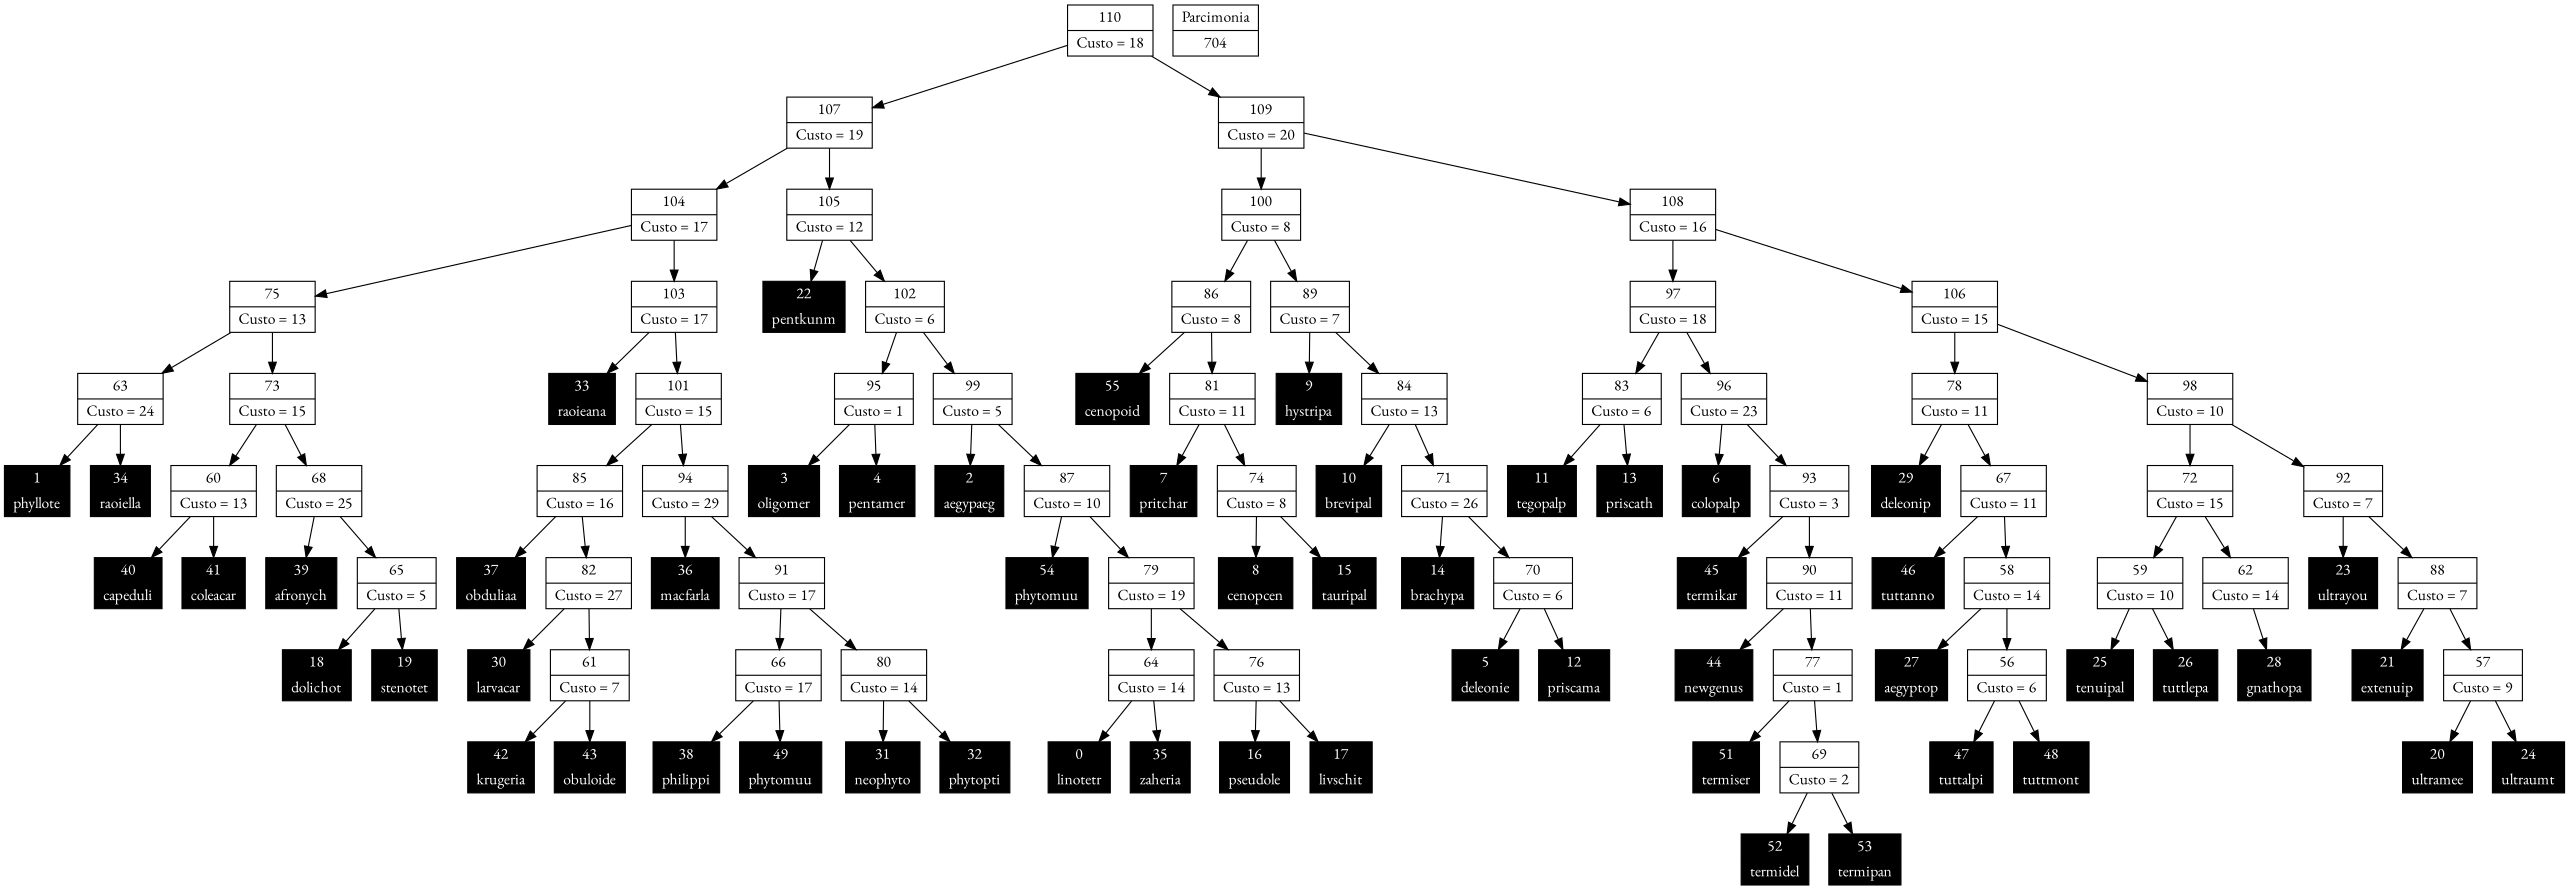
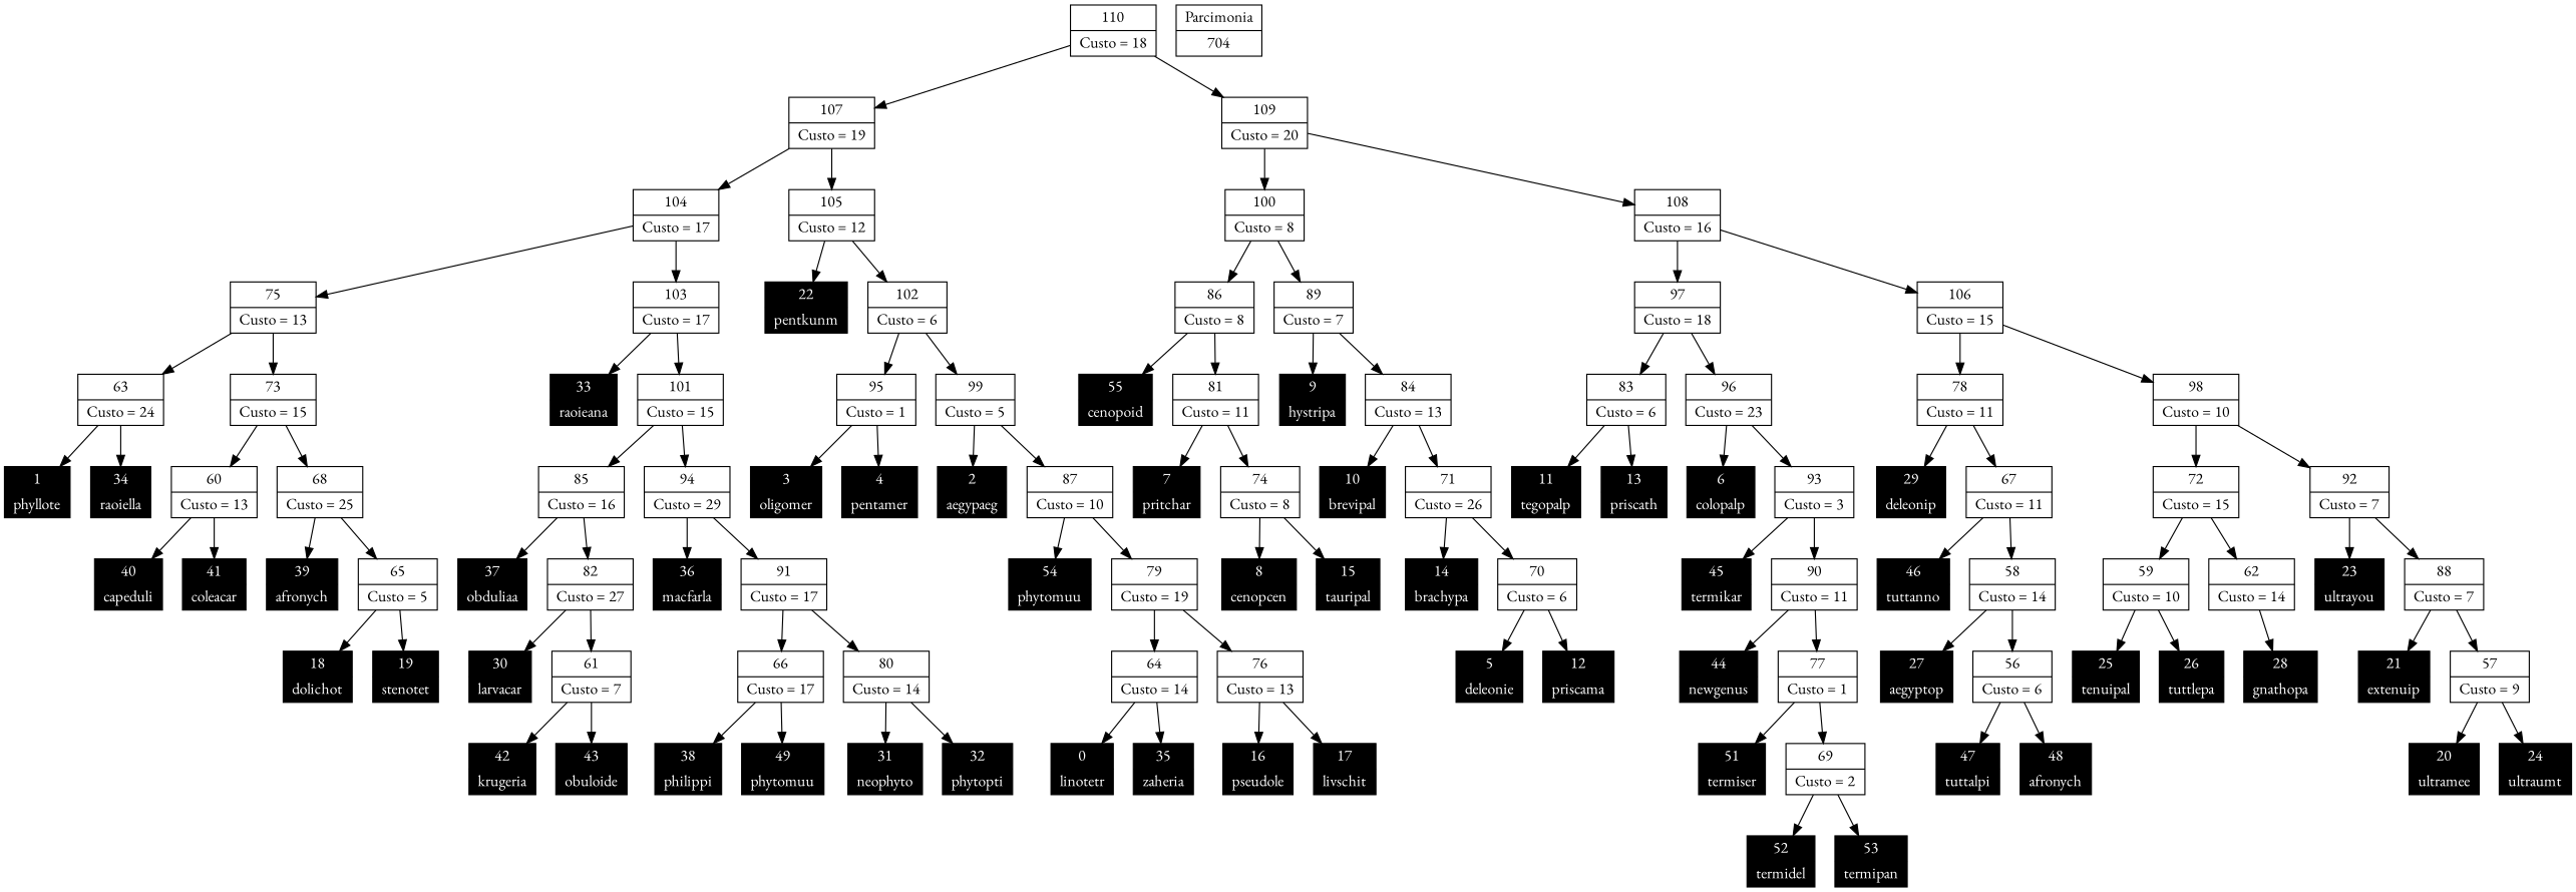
  digraph {
    fontname="EB Garamond"
    node [fontname="EB Garamond" shape=record]
    edge [fontname="EB Garamond"]
    n1 [color=black fontcolor=white fontsize=14 height=0.5 label="{0 | linotetr}" style=filled]
    n2 [color=black fontcolor=white fontsize=14 height=0.5 label="{1 | phyllote}" style=filled]
    n3 [color=black fontcolor=white fontsize=14 height=0.5 label="{2 | aegypaeg}" style=filled]
    n4 [color=black fontcolor=white fontsize=14 height=0.5 label="{3 | oligomer}" style=filled]
    n5 [color=black fontcolor=white fontsize=14 height=0.5 label="{4 | pentamer}" style=filled]
    n6 [color=black fontcolor=white fontsize=14 height=0.5 label="{5 | deleonie}" style=filled]
    n7 [color=black fontcolor=white fontsize=14 height=0.5 label="{6 | colopalp}" style=filled]
    n8 [color=black fontcolor=white fontsize=14 height=0.5 label="{7 | pritchar}" style=filled]
    n9 [color=black fontcolor=white fontsize=14 height=0.5 label="{8 | cenopcen}" style=filled]
    n10 [color=black fontcolor=white fontsize=14 height=0.5 label="{9 | hystripa}" style=filled]
    n11 [color=black fontcolor=white fontsize=14 height=0.5 label="{10 | brevipal}" style=filled]
    n12 [color=black fontcolor=white fontsize=14 height=0.5 label="{11 | tegopalp}" style=filled]
    n13 [color=black fontcolor=white fontsize=14 height=0.5 label="{12 | priscama}" style=filled]
    n14 [color=black fontcolor=white fontsize=14 height=0.5 label="{13 | priscath}" style=filled]
    n15 [color=black fontcolor=white fontsize=14 height=0.5 label="{14 | brachypa}" style=filled]
    n16 [color=black fontcolor=white fontsize=14 height=0.5 label="{15 | tauripal}" style=filled]
    n17 [color=black fontcolor=white fontsize=14 height=0.5 label="{16 | pseudole}" style=filled]
    n18 [color=black fontcolor=white fontsize=14 height=0.5 label="{17 | livschit}" style=filled]
    n19 [color=black fontcolor=white fontsize=14 height=0.5 label="{18 | dolichot}" style=filled]
    n20 [color=black fontcolor=white fontsize=14 height=0.5 label="{19 | stenotet}" style=filled]
    n21 [color=black fontcolor=white fontsize=14 height=0.5 label="{20 | ultramee}" style=filled]
    n22 [color=black fontcolor=white fontsize=14 height=0.5 label="{21 | extenuip}" style=filled]
    n23 [color=black fontcolor=white fontsize=14 height=0.5 label="{22 | pentkunm}" style=filled]
    n24 [color=black fontcolor=white fontsize=14 height=0.5 label="{23 | ultrayou}" style=filled]
    n25 [color=black fontcolor=white fontsize=14 height=0.5 label="{24 | ultraumt}" style=filled]
    n26 [color=black fontcolor=white fontsize=14 height=0.5 label="{25 | tenuipal}" style=filled]
    n27 [color=black fontcolor=white fontsize=14 height=0.5 label="{26 | tuttlepa}" style=filled]
    n28 [color=black fontcolor=white fontsize=14 height=0.5 label="{27 | aegyptop}" style=filled]
    n29 [color=black fontcolor=white fontsize=14 height=0.5 label="{28 | gnathopa}" style=filled]
    n30 [color=black fontcolor=white fontsize=14 height=0.5 label="{29 | deleonip}" style=filled]
    n31 [color=black fontcolor=white fontsize=14 height=0.5 label="{30 | larvacar}" style=filled]
    n32 [color=black fontcolor=white fontsize=14 height=0.5 label="{31 | neophyto}" style=filled]
    n33 [color=black fontcolor=white fontsize=14 height=0.5 label="{32 | phytopti}" style=filled]
    n34 [color=black fontcolor=white fontsize=14 height=0.5 label="{33 | raoieana}" style=filled]
    n35 [color=black fontcolor=white fontsize=14 height=0.5 label="{34 | raoiella}" style=filled]
    n36 [color=black fontcolor=white fontsize=14 height=0.5 label="{35 | zaheria}" style=filled]
    n37 [color=black fontcolor=white fontsize=14 height=0.5 label="{36 | macfarla}" style=filled]
    n38 [color=black fontcolor=white fontsize=14 height=0.5 label="{37 | obduliaa}" style=filled]
    n39 [color=black fontcolor=white fontsize=14 height=0.5 label="{38 | philippi}" style=filled]
    n40 [color=black fontcolor=white fontsize=14 height=0.5 label="{39 | afronych}" style=filled]
    n41 [color=black fontcolor=white fontsize=14 height=0.5 label="{40 | capeduli}" style=filled]
    n42 [color=black fontcolor=white fontsize=14 height=0.5 label="{41 | coleacar}" style=filled]
    n43 [color=black fontcolor=white fontsize=14 height=0.5 label="{42 | krugeria}" style=filled]
    n44 [color=black fontcolor=white fontsize=14 height=0.5 label="{43 | obuloide}" style=filled]
    n45 [color=black fontcolor=white fontsize=14 height=0.5 label="{44 | newgenus}" style=filled]
    n46 [color=black fontcolor=white fontsize=14 height=0.5 label="{45 | termikar}" style=filled]
    n47 [color=black fontcolor=white fontsize=14 height=0.5 label="{46 | tuttanno}" style=filled]
    n48 [color=black fontcolor=white fontsize=14 height=0.5 label="{47 | tuttalpi}" style=filled]
-   n49 [color=black fontcolor=white fontsize=14 height=0.5 label="{48 | tuttmont}" style=filled]
+   n49 [color=black fontcolor=white fontsize=14 height=0.5 label="{48 | afronych}" style=filled]
    n50 [color=black fontcolor=white fontsize=14 height=0.5 label="{49 | phytomuu}" style=filled]
    n51 [color=black fontcolor=white fontsize=14 height=0.5 label="{51 | termiser}" style=filled]
    n52 [color=black fontcolor=white fontsize=14 height=0.5 label="{52 | termidel}" style=filled]
    n53 [color=black fontcolor=white fontsize=14 height=0.5 label="{53 | termipan}" style=filled]
    n54 [color=black fontcolor=white fontsize=14 height=0.5 label="{54 | phytomuu}" style=filled]
    n55 [color=black fontcolor=white fontsize=14 height=0.5 label="{55 | cenopoid}" style=filled]
    n56 [label="{56|Custo = 6}"]
    n57 [label="{57|Custo = 9}"]
    n58 [label="{58|Custo = 14}"]
    n59 [label="{59|Custo = 10}"]
    n60 [label="{60|Custo = 13}"]
    n61 [label="{61|Custo = 7}"]
    n62 [label="{62|Custo = 14}"]
    n63 [label="{63|Custo = 24}"]
    n64 [label="{64|Custo = 14}"]
    n65 [label="{65|Custo = 5}"]
    n66 [label="{66|Custo = 17}"]
    n67 [label="{67|Custo = 11}"]
    n68 [label="{68|Custo = 25}"]
    n69 [label="{69|Custo = 2}"]
    n70 [label="{70|Custo = 6}"]
    n71 [label="{71|Custo = 26}"]
    n72 [label="{72|Custo = 15}"]
    n73 [label="{73|Custo = 15}"]
    n74 [label="{74|Custo = 8}"]
    n75 [label="{75|Custo = 13}"]
    n76 [label="{76|Custo = 13}"]
    n77 [label="{77|Custo = 1}"]
    n78 [label="{78|Custo = 11}"]
    n79 [label="{79|Custo = 19}"]
    n80 [label="{80|Custo = 14}"]
    n81 [label="{81|Custo = 11}"]
    n82 [label="{82|Custo = 27}"]
    n83 [label="{83|Custo = 6}"]
    n84 [label="{84|Custo = 13}"]
    n85 [label="{85|Custo = 16}"]
    n86 [label="{86|Custo = 8}"]
    n87 [label="{87|Custo = 10}"]
    n88 [label="{88|Custo = 7}"]
    n89 [label="{89|Custo = 7}"]
    n90 [label="{90|Custo = 11}"]
    n91 [label="{91|Custo = 17}"]
    n92 [label="{92|Custo = 7}"]
    n93 [label="{93|Custo = 3}"]
    n94 [label="{94|Custo = 29}"]
    n95 [label="{95|Custo = 1}"]
    n96 [label="{96|Custo = 23}"]
    n97 [label="{97|Custo = 18}"]
    n98 [label="{98|Custo = 10}"]
    n99 [label="{99|Custo = 5}"]
    n100 [label="{100|Custo = 8}"]
    n101 [label="{101|Custo = 15}"]
    n102 [label="{102|Custo = 6}"]
    n103 [label="{103|Custo = 17}"]
    n104 [label="{104|Custo = 17}"]
    n105 [label="{105|Custo = 12}"]
    n106 [label="{106|Custo = 15}"]
    n107 [label="{107|Custo = 19}"]
    n108 [label="{108|Custo = 16}"]
    n109 [label="{109|Custo = 20}"]
    n110 [label="{110|Custo = 18}"]
    n111 [label="{Parcimonia|704}"]
    n56 -> n48
    n56 -> n49
    n57 -> n21
    n57 -> n25
    n58 -> n28
    n58 -> n56
    n59 -> n26
    n59 -> n27
    n60 -> n41
    n60 -> n42
    n61 -> n43
    n61 -> n44
    n62 -> n29
    n63 -> n2
    n63 -> n35
    n64 -> n1
    n64 -> n36
    n65 -> n19
    n65 -> n20
    n66 -> n39
    n66 -> n50
    n67 -> n47
    n67 -> n58
    n68 -> n40
    n68 -> n65
    n69 -> n52
    n69 -> n53
    n70 -> n6
    n70 -> n13
    n71 -> n15
    n71 -> n70
    n72 -> n59
    n72 -> n62
    n73 -> n60
    n73 -> n68
    n74 -> n9
    n74 -> n16
    n75 -> n63
    n75 -> n73
    n76 -> n17
    n76 -> n18
    n77 -> n51
    n77 -> n69
    n78 -> n30
    n78 -> n67
    n79 -> n64
    n79 -> n76
    n80 -> n32
    n80 -> n33
    n81 -> n8
    n81 -> n74
    n82 -> n31
    n82 -> n61
    n83 -> n12
    n83 -> n14
    n84 -> n11
    n84 -> n71
    n85 -> n38
    n85 -> n82
    n86 -> n55
    n86 -> n81
    n87 -> n54
    n87 -> n79
    n88 -> n22
    n88 -> n57
    n89 -> n10
    n89 -> n84
    n90 -> n45
    n90 -> n77
    n91 -> n66
    n91 -> n80
    n92 -> n24
    n92 -> n88
    n93 -> n46
    n93 -> n90
    n94 -> n37
    n94 -> n91
    n95 -> n4
    n95 -> n5
    n96 -> n7
    n96 -> n93
    n97 -> n83
    n97 -> n96
    n98 -> n72
    n98 -> n92
    n99 -> n3
    n99 -> n87
    n100 -> n86
    n100 -> n89
    n101 -> n85
    n101 -> n94
    n102 -> n95
    n102 -> n99
    n103 -> n34
    n103 -> n101
    n104 -> n75
    n104 -> n103
    n105 -> n23
    n105 -> n102
    n106 -> n78
    n106 -> n98
    n107 -> n104
    n107 -> n105
    n108 -> n97
    n108 -> n106
    n109 -> n100
    n109 -> n108
    n110 -> n107
    n110 -> n109
  }
